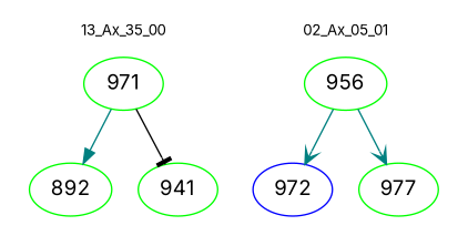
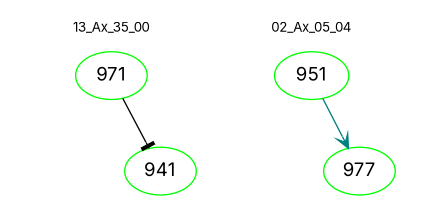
  digraph {
    fontname=Inter
    node [color=green fontname=Inter]
    edge [arrowhead=vee color=teal fontname=Inter]
    n1 [label=971]
-   n2 [label=892]
    n3 [label=941]
-   n4 [label=956]
-   n5 [color=blue label=972]
+   n4 [label=951]
    n6 [label=977]
    subgraph cluster_1 {
      color=white
      fontsize=10
      label="13_Ax_35_00"
      n1
-     n2
      n3
    }
    subgraph cluster_2 {
      color=white
      fontsize=10
-     label="02_Ax_05_01"
+     label="02_Ax_05_04"
      n4
-     n5
      n6
    }
-   n1 -> n2 [arrowhead=normal]
    n1 -> n3 [arrowhead=tee color=black]
-   n4 -> n5
    n4 -> n6
  }
